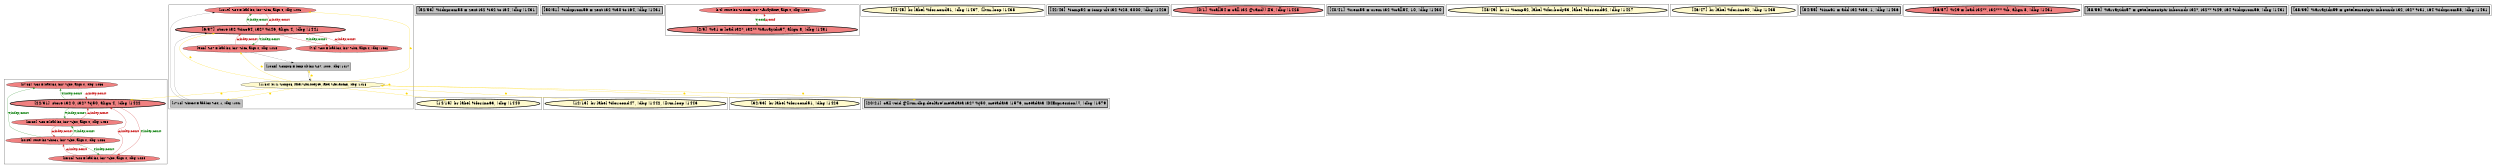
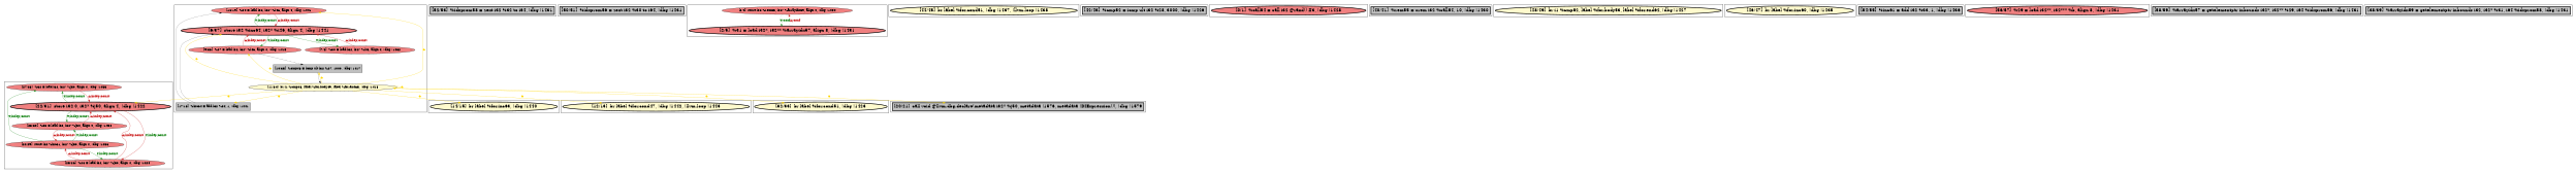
  digraph {
    node [fillcolor=lightcoral fontsize=20 penwidth=3.0 shape=ellipse style=filled]
    edge [color=gold fontcolor=gold penwidth=1.0 style=solid]
    n1 [fillcolor=lemonchiffon label="[14/15]  br label %for.inc63, !dbg !1440"]
    n2 [label="[16/19]  %34 = load i32, i32* %i46, align 4, !dbg !1441" fontsize="" penwidth=""]
    n3 [fillcolor=grey label="[17/18]  %inc64 = add i32 %34, 1, !dbg !1441" shape=rectangle fontsize="" penwidth=""]
    n4 [label="[9/36]  %27 = load i32, i32* %i46, align 4, !dbg !1415" fontsize="" penwidth=""]
    n5 [label="[6/37]  store i32 %inc64, i32* %i46, align 4, !dbg !1441"]
    n6 [fillcolor=lemonchiffon label="[11/34]  br i1 %cmp48, label %for.body49, label %for.end65, !dbg !1418" fontsize="" penwidth=""]
    n7 [fillcolor=grey label="[10/35]  %cmp48 = icmp ult i32 %27, 1000, !dbg !1417" shape=rectangle fontsize="" penwidth=""]
    n8 [label="[7/8]  %30 = load i32, i32* %i46, align 4, !dbg !1432" fontsize="" penwidth=""]
    n9 [label="[27/28]  %32 = load i32, i32* %j50, align 4, !dbg !1433" fontsize="" penwidth=""]
    n10 [label="[24/29]  store i32 %inc61, i32* %j50, align 4, !dbg !1436" fontsize="" penwidth=""]
    n11 [label="[22/31]  store i32 0, i32* %j50, align 4, !dbg !1422"]
    n12 [label="[25/26]  %28 = load i32, i32* %j50, align 4, !dbg !1424" fontsize="" penwidth=""]
    n13 [label="[23/30]  %33 = load i32, i32* %j50, align 4, !dbg !1436" fontsize="" penwidth=""]
    n14 [fillcolor=grey label="[52/53]  %idxprom58 = zext i32 %32 to i64, !dbg !1431" shape=rectangle]
    n15 [fillcolor=grey label="[50/51]  %idxprom56 = zext i32 %30 to i64, !dbg !1431" shape=rectangle]
    n16 [fillcolor=lemonchiffon label="[12/13]  br label %for.cond47, !dbg !1442, !llvm.loop !1443"]
    n17 [label="[3/4]  store i32 %rem55, i32* %arrayidx59, align 4, !dbg !1434" fontsize="" penwidth=""]
    n18 [label="[2/5]  %31 = load i32*, i32** %arrayidx57, align 8, !dbg !1431"]
    n19 [fillcolor=lemonchiffon label="[44/45]  br label %for.cond51, !dbg !1437, !llvm.loop !1438"]
    n20 [fillcolor=lemonchiffon label="[32/33]  br label %for.cond51, !dbg !1423"]
    n21 [fillcolor=grey label="[42/43]  %cmp52 = icmp ult i32 %28, 3000, !dbg !1426" shape=rectangle]
    n22 [label="[0/1]  %call54 = call i32 @rand() #3, !dbg !1428"]
    n23 [fillcolor=grey label="[40/41]  %rem55 = urem i32 %call54, 10, !dbg !1430" shape=rectangle]
    n24 [fillcolor=grey label="[20/21]  call void @llvm.dbg.declare(metadata i32* %j50, metadata !1576, metadata !DIExpression()), !dbg !1579" shape=rectangle]
    n25 [fillcolor=lemonchiffon label="[48/49]  br i1 %cmp52, label %for.body53, label %for.end62, !dbg !1427"]
    n26 [fillcolor=lemonchiffon label="[46/47]  br label %for.inc60, !dbg !1435"]
    n27 [fillcolor=grey label="[54/55]  %inc61 = add i32 %33, 1, !dbg !1436" shape=rectangle]
    n28 [label="[56/57]  %29 = load i32**, i32*** %b, align 8, !dbg !1431"]
    n29 [fillcolor=grey label="[58/59]  %arrayidx57 = getelementptr inbounds i32*, i32** %29, i64 %idxprom56, !dbg !1431" shape=rectangle]
    n30 [fillcolor=grey label="[38/39]  %arrayidx59 = getelementptr inbounds i32, i32* %31, i64 %idxprom58, !dbg !1431" shape=rectangle]
    subgraph cluster_1 {
      n1
    }
    subgraph cluster_2 {
      n2
      n3
      n4
      n5
      n6
      n7
      n8
    }
    subgraph cluster_3 {
      n9
      n10
      n11
      n12
      n13
    }
    subgraph cluster_4 {
      n14
    }
    subgraph cluster_5 {
      n15
    }
    subgraph cluster_6 {
      n16
    }
    subgraph cluster_7 {
      n17
      n18
    }
    subgraph cluster_8 {
      n19
    }
    subgraph cluster_9 {
      n20
    }
    subgraph cluster_10 {
      n21
    }
    subgraph cluster_11 {
      n22
    }
    subgraph cluster_12 {
      n23
    }
    subgraph cluster_13 {
      n24
    }
    subgraph cluster_14 {
      n25
    }
    subgraph cluster_15 {
      n26
    }
    subgraph cluster_16 {
      n27
    }
    subgraph cluster_17 {
      n28
    }
    subgraph cluster_18 {
      n29
    }
    subgraph cluster_19 {
      n30
    }
    n2 -> n5 [color=firebrick3 fontcolor=firebrick3 label="A|indep|Const"]
    n3 -> n2 [color=black fontcolor=black penwidth=0.5]
    n3 -> n5 [color=black fontcolor=black penwidth=0.5]
    n4 -> n5 [color=firebrick3 fontcolor=firebrick3 label="A|indep|Const"]
    n4 -> n7 [color=black fontcolor=black penwidth=0.5]
    n5 -> n2 [color=forestgreen fontcolor=forestgreen label="T|indep|Const"]
    n5 -> n4 [color=forestgreen fontcolor=forestgreen label="T|indep|Const"]
-   n5 -> n8 [color=firebrick3 fontcolor=forestgreen label="T|indep|Const"]
+   n5 -> n8 [color=forestgreen fontcolor=forestgreen label="T|indep|Const"]
    n6 -> n1 [label=C]
    n6 -> n2 [label=C]
    n6 -> n3 [label=C]
    n6 -> n4 [label=C]
    n6 -> n5 [label=C]
    n6 -> n6 [label=C]
    n6 -> n7 [label=C]
    n6 -> n11 [label=C]
    n6 -> n16 [label=C]
    n6 -> n20 [label=C]
    n6 -> n24 [label=C]
    n7 -> n6 [color=black fontcolor=black penwidth=0.5]
    n8 -> n5 [color=firebrick3 fontcolor=firebrick3 label="A|indep|Const"]
-   n9 -> n11 [color=firebrick3 fontcolor=firebrick3 label="A|indep|Const" style=dotted]
+   n9 -> n11 [color=firebrick3 fontcolor=firebrick3 label="A|indep|Const"]
    n10 -> n9 [color=forestgreen fontcolor=forestgreen label="T|indep|Const"]
    n10 -> n12 [color=forestgreen fontcolor=forestgreen label="T|indep|Const"]
    n10 -> n13 [color=forestgreen fontcolor=forestgreen label="T|indep|Const"]
    n11 -> n9 [color=forestgreen fontcolor=forestgreen label="T|indep|Const"]
    n11 -> n12 [color=firebrick3 fontcolor=forestgreen label="T|indep|Const"]
    n11 -> n13 [color=forestgreen fontcolor=forestgreen label="T|indep|Const"]
    n12 -> n10 [color=firebrick3 fontcolor=firebrick3 label="A|indep|Const"]
    n12 -> n11 [color=firebrick3 fontcolor=firebrick3 label="A|indep|Const"]
    n13 -> n10 [color=firebrick3 fontcolor=firebrick3 label="A|indep|Const"]
    n13 -> n11 [color=firebrick3 fontcolor=firebrick3 label="A|indep|Const"]
    n17 -> n18 [color=forestgreen fontcolor=forestgreen label="T|Conf" style=dotted]
    n18 -> n17 [color=firebrick3 fontcolor=firebrick3 label="A|Conf" style=dotted]
  }
